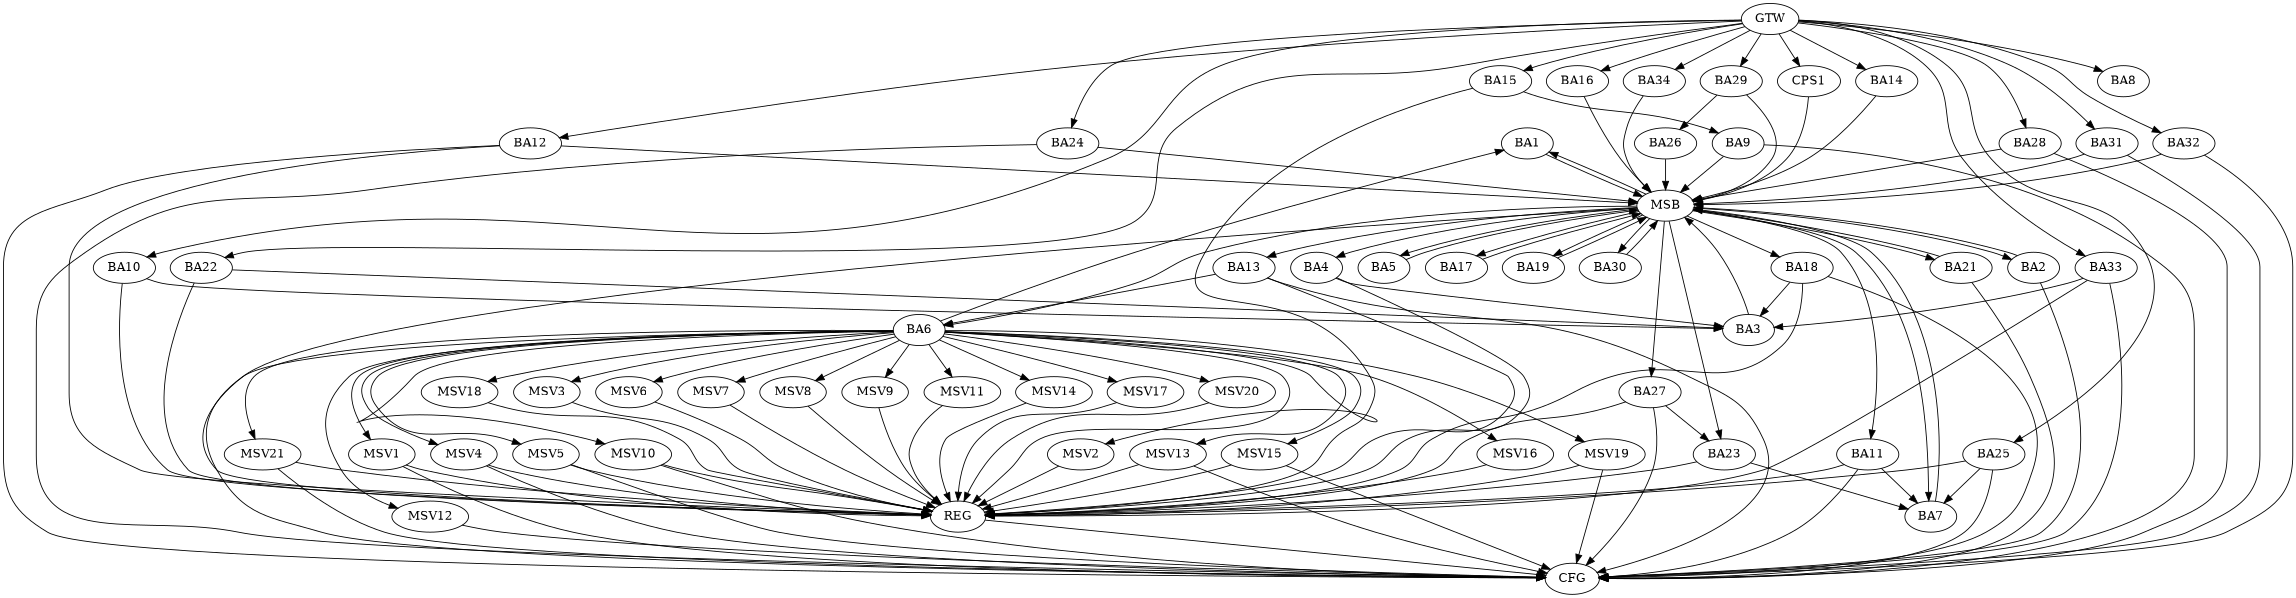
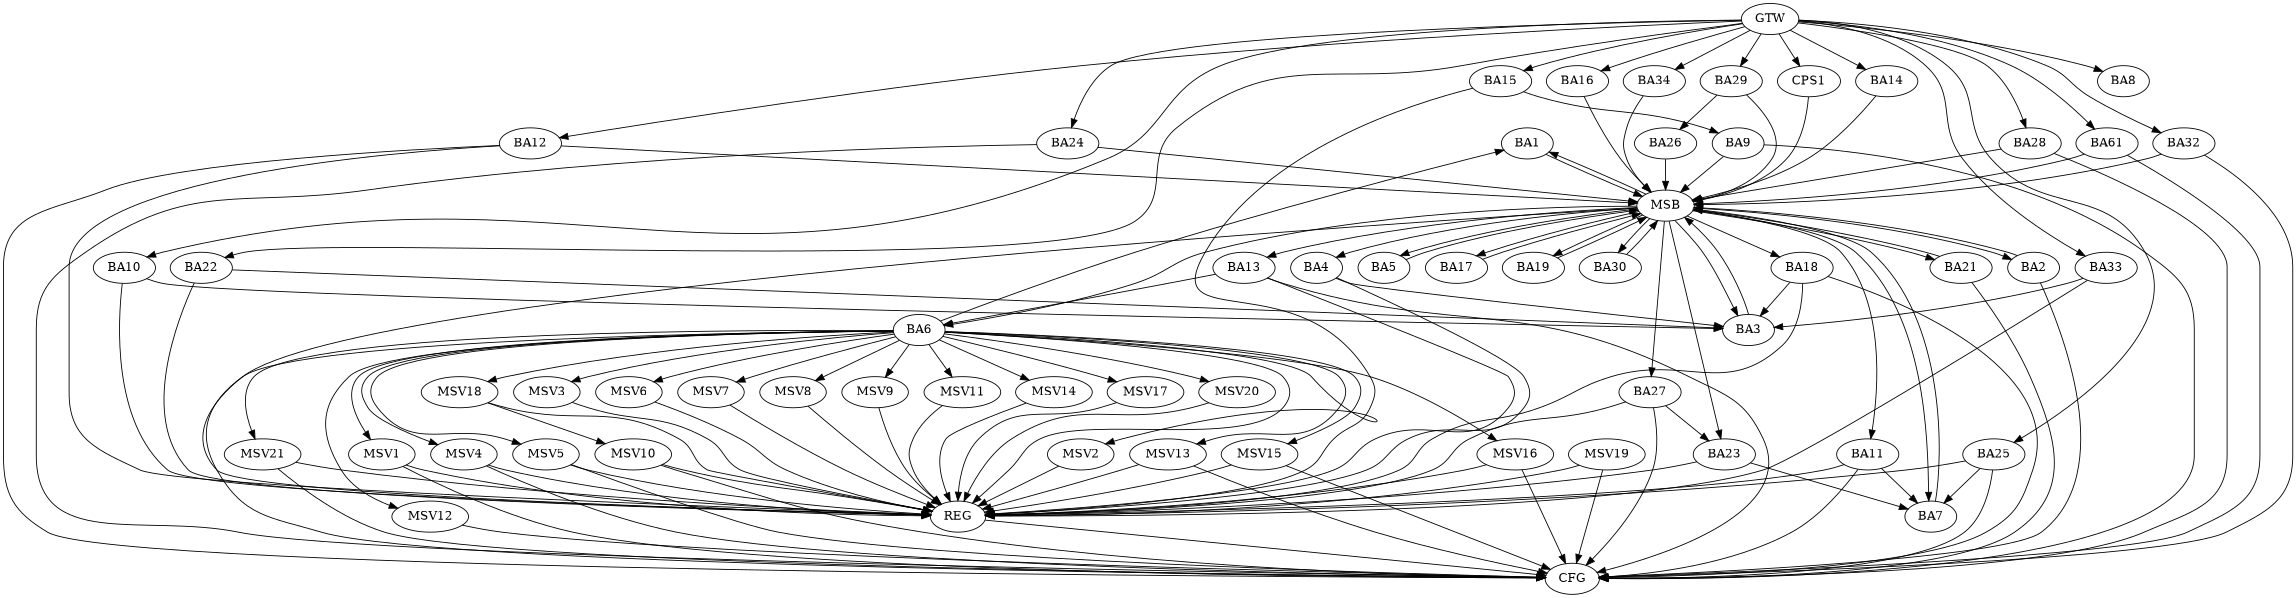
  strict digraph {
    n1 [label=BA1]
    n2 [label=MSB]
    n3 [label=BA2]
    n4 [label=BA3]
    n5 [label=BA4]
    n6 [label=REG]
    n7 [label=BA5]
    n8 [label=BA6]
    n9 [label=BA7]
    n10 [label=BA11]
    n11 [label=BA13]
    n12 [label=BA17]
    n13 [label=BA18]
    n14 [label=BA19]
    n15 [label=BA21]
    n16 [label=BA23]
    n17 [label=BA27]
    n18 [label=BA30]
    n19 [label=CFG]
    n20 [label=MSV1]
    n21 [label=MSV2]
    n22 [label=MSV3]
    n23 [label=MSV4]
    n24 [label=MSV5]
    n25 [label=MSV6]
    n26 [label=MSV7]
    n27 [label=MSV8]
    n28 [label=MSV9]
    n29 [label=MSV10]
    n30 [label=MSV11]
    n31 [label=MSV12]
    n32 [label=MSV13]
    n33 [label=MSV14]
    n34 [label=MSV15]
    n35 [label=MSV16]
    n36 [label=MSV17]
    n37 [label=MSV18]
    n38 [label=MSV19]
    n39 [label=MSV20]
    n40 [label=MSV21]
    n41 [label=BA8]
    n42 [label=BA9]
    n43 [label=BA10]
    n44 [label=BA12]
    n45 [label=BA14]
    n46 [label=BA15]
    n47 [label=BA16]
    n48 [label=BA22]
    n49 [label=BA24]
    n50 [label=BA25]
    n51 [label=BA26]
    n52 [label=BA28]
    n53 [label=BA29]
-   n54 [label=BA31]
+   n54 [label=BA61]
    n55 [label=BA32]
    n56 [label=BA33]
    n57 [label=BA34]
    n58 [label=CPS1]
    n59 [label=GTW]
    n1 -> n2
    n2 -> n1
    n2 -> n3
+   n2 -> n4
    n2 -> n5
    n2 -> n6
    n2 -> n7
    n2 -> n8
    n2 -> n9
    n2 -> n10
    n2 -> n11
    n2 -> n12
    n2 -> n13
    n2 -> n14
    n2 -> n15
    n2 -> n16
    n2 -> n17
    n2 -> n18
    n3 -> n2
    n3 -> n19
    n4 -> n2
    n5 -> n4
    n5 -> n6
    n6 -> n19
    n7 -> n2
    n8 -> n1
    n8 -> n6
    n8 -> n19
    n8 -> n20
    n8 -> n21
    n8 -> n22
    n8 -> n23
    n8 -> n24
    n8 -> n25
    n8 -> n26
    n8 -> n27
    n8 -> n28
-   n8 -> n29
+   n37 -> n29
    n8 -> n30
    n8 -> n31
    n8 -> n32
    n8 -> n33
    n8 -> n34
    n8 -> n35
    n8 -> n36
    n8 -> n37
-   n8 -> n38
    n8 -> n39
    n8 -> n40
    n9 -> n2
    n10 -> n6
    n10 -> n9
    n10 -> n19
    n11 -> n6
    n11 -> n8
    n11 -> n19
    n12 -> n2
    n13 -> n4
    n13 -> n6
    n13 -> n19
    n14 -> n2
    n15 -> n2
    n15 -> n19
    n16 -> n6
    n16 -> n9
    n17 -> n6
    n17 -> n16
    n17 -> n19
    n18 -> n2
    n20 -> n6
    n20 -> n19
    n21 -> n6
    n22 -> n6
    n23 -> n6
    n23 -> n19
    n24 -> n6
    n24 -> n19
    n25 -> n6
    n26 -> n6
    n27 -> n6
    n28 -> n6
    n29 -> n6
    n29 -> n19
    n30 -> n6
    n31 -> n19
    n32 -> n6
    n32 -> n19
    n33 -> n6
    n34 -> n6
    n34 -> n19
    n35 -> n6
-   n56 -> n19
+   n35 -> n19
    n36 -> n6
    n37 -> n6
    n38 -> n6
    n38 -> n19
    n39 -> n6
    n40 -> n6
    n40 -> n19
    n42 -> n2
    n42 -> n19
    n43 -> n4
    n43 -> n6
    n44 -> n2
    n44 -> n6
    n44 -> n19
    n45 -> n2
    n46 -> n6
    n46 -> n42
    n47 -> n2
    n48 -> n4
    n48 -> n6
    n49 -> n2
    n49 -> n19
    n50 -> n6
    n50 -> n9
    n50 -> n19
    n51 -> n2
    n52 -> n2
    n52 -> n19
    n53 -> n2
    n53 -> n51
    n54 -> n2
    n54 -> n19
    n55 -> n2
    n55 -> n19
    n56 -> n4
    n56 -> n6
    n57 -> n2
    n58 -> n2
    n59 -> n41
    n59 -> n43
    n59 -> n44
    n59 -> n45
    n59 -> n46
    n59 -> n47
    n59 -> n48
    n59 -> n49
    n59 -> n50
    n59 -> n52
    n59 -> n53
    n59 -> n54
    n59 -> n55
    n59 -> n56
    n59 -> n57
    n59 -> n58
  }
